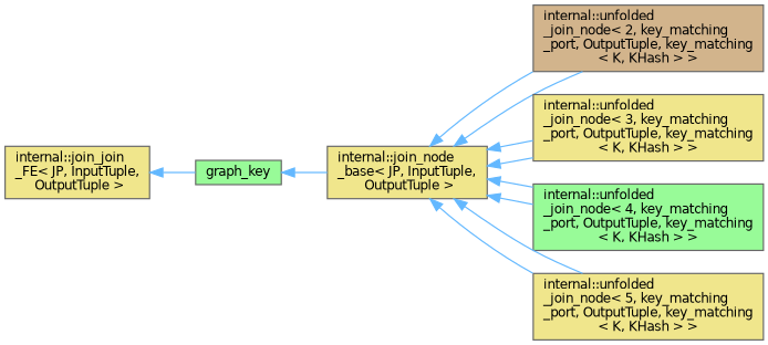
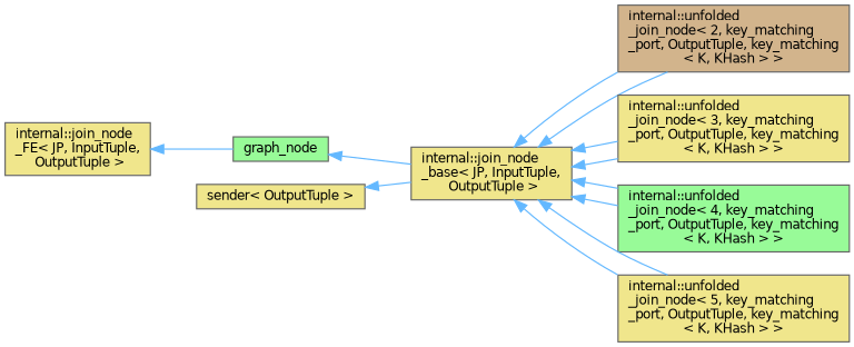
  digraph {
    rankdir=LR
    node [color=gray40 fillcolor=khaki fontname=Helvetica fontsize=10 shape=box style=filled]
    edge [color=steelblue1 dir=back fontname=Helvetica fontsize=10 labelfontname=Helvetica labelfontsize=10 style=solid]
    n1 [fontcolor=black height=0.2 label="internal::join_node\l_base\< JP, InputTuple,\l OutputTuple \>" width=0.4]
    n2 [fillcolor=tan height=0.2 label="internal::unfolded\l_join_node\< 2, key_matching\l_port, OutputTuple, key_matching\l\< K, KHash \> \>" width=0.4]
    n3 [height=0.2 label="internal::unfolded\l_join_node\< 3, key_matching\l_port, OutputTuple, key_matching\l\< K, KHash \> \>" width=0.4]
    n4 [fillcolor=palegreen height=0.2 label="internal::unfolded\l_join_node\< 4, key_matching\l_port, OutputTuple, key_matching\l\< K, KHash \> \>" width=0.4]
    n5 [height=0.2 label="internal::unfolded\l_join_node\< 5, key_matching\l_port, OutputTuple, key_matching\l\< K, KHash \> \>" width=0.4]
-   n6 [fillcolor=palegreen height=0.2 label=graph_key width=0.4]
-   n7 [height=0.2 label="internal::join_join\l_FE\< JP, InputTuple,\l OutputTuple \>" width=0.4]
+   n6 [fillcolor=palegreen height=0.2 label=graph_node width=0.4]
+   n7 [height=0.2 label="internal::join_node\l_FE\< JP, InputTuple,\l OutputTuple \>" width=0.4]
+   n8 [height=0.2 label="sender\< OutputTuple \>" width=0.4]
    n1 -> n2
    n1 -> n2
    n1 -> n3
    n1 -> n3
    n1 -> n4
    n1 -> n4
    n1 -> n5
    n1 -> n5
    n6 -> n1
    n7 -> n6
+   n8 -> n1
  }
